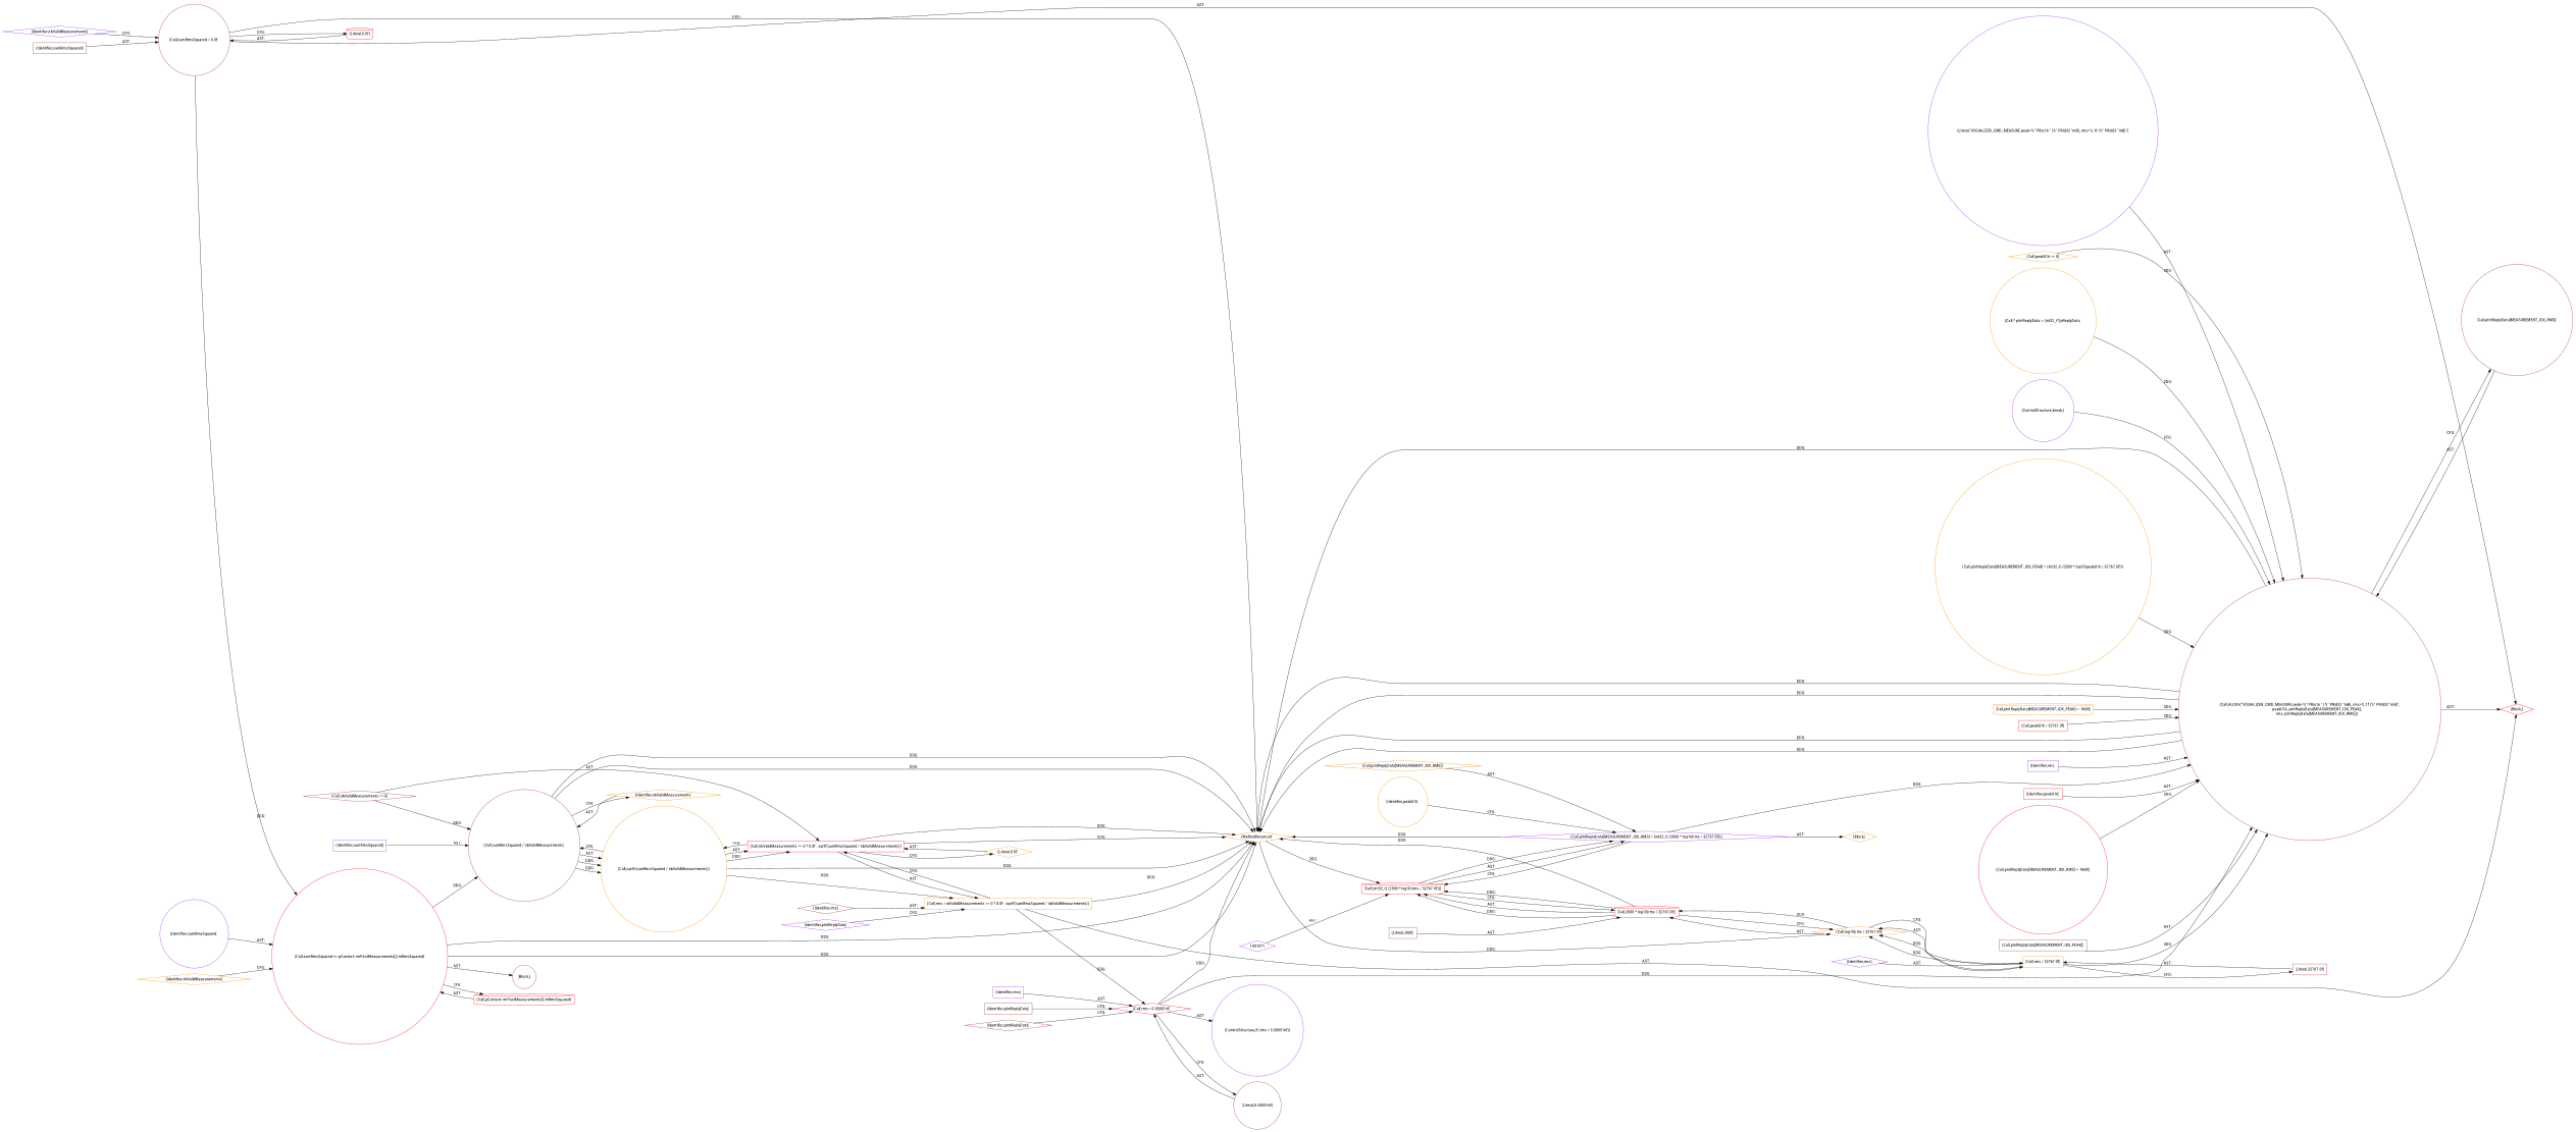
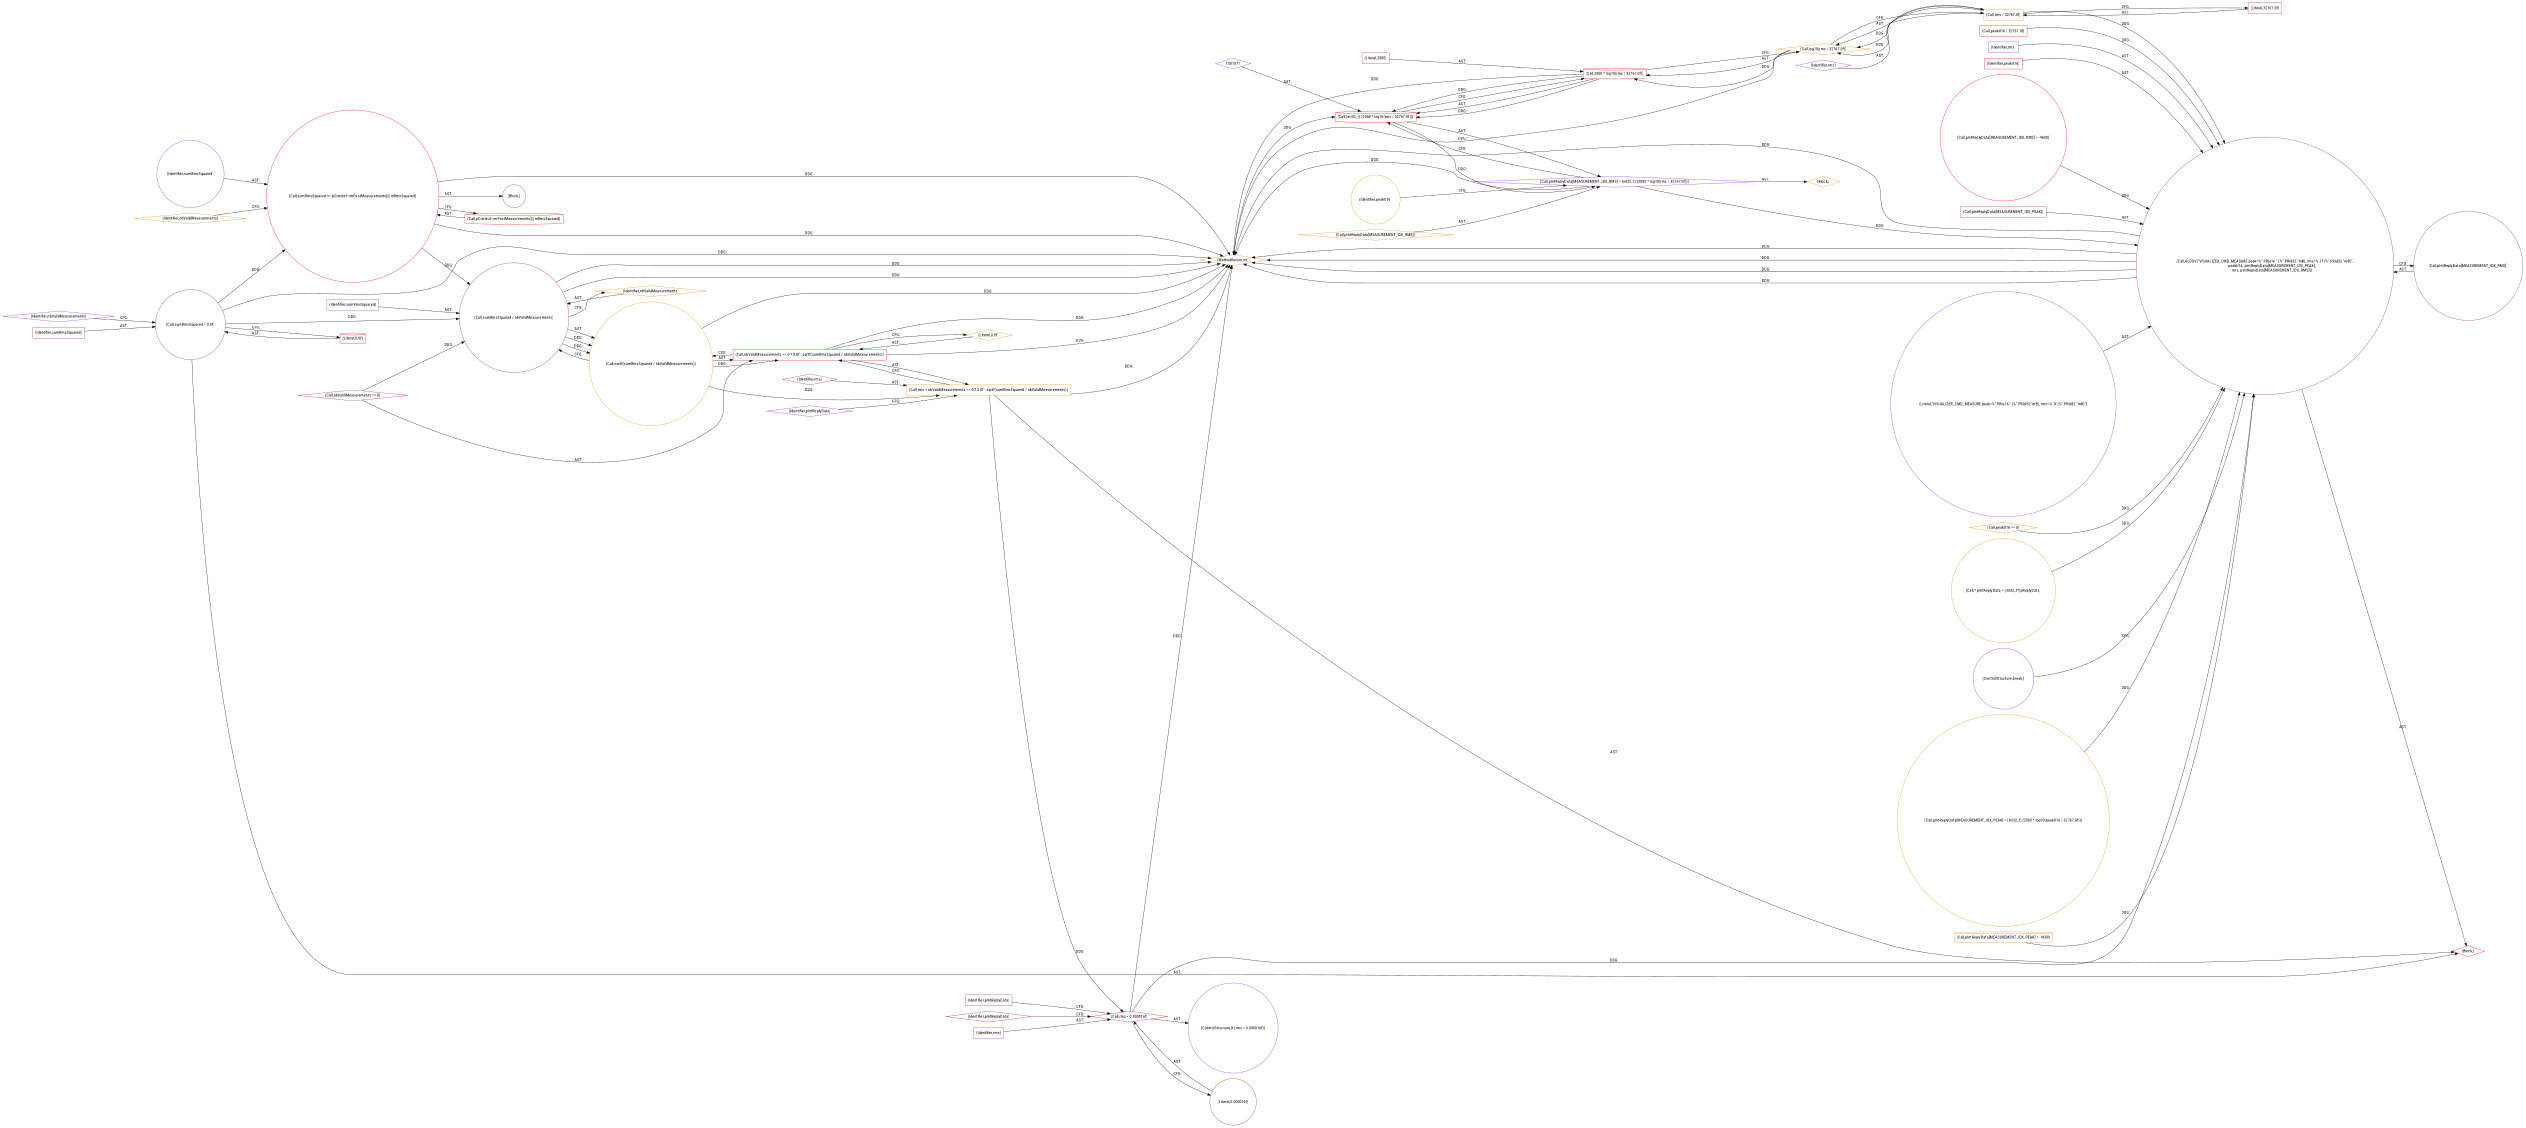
  digraph {
    fontname="Roboto Condensed"
    rankdir=LR
    node [color=darkorange fontname="Roboto Condensed" shape=diamond]
    edge [fontname="Roboto Condensed"]
    n1 [color=red label="(Call,sumRmsSquared += pContext->mPastMeasurements[i].mRmsSquared)" shape=circle]
    n2 [color=brown label="(Call,sumRmsSquared / nbValidMeasurements)" shape=circle]
    n3 [color=brown label="(Block,)" shape=circle]
    n4 [label="(MethodReturn,int)"]
    n5 [color=red label="(Call,pContext->mPastMeasurements[i].mRmsSquared)" shape=cylinder]
    n6 [label="(Call,sqrtf(sumRmsSquared / nbValidMeasurements))" shape=circle]
    n7 [label="(Identifier,nbValidMeasurements)"]
    n8 [color=red label="(Call,(int32_t) (2000 * log10(rms / 32767.0f)))" shape=cylinder]
    n9 [color=brown label="(Call,sumRmsSquared = 0.0f)" shape=circle]
    n10 [color=red label="(Block,)"]
    n11 [color=red label="(Literal,0.0f)" shape=cylinder]
    n12 [label="(Call,rms = nbValidMeasurements == 0 ? 0.0f : sqrtf(sumRmsSquared / nbValidMeasurements))" shape=box]
    n13 [color=red label="(Call,nbValidMeasurements == 0 ? 0.0f : sqrtf(sumRmsSquared / nbValidMeasurements))" shape=box]
    n14 [color=red label="(Call,rms < 0.000016f)"]
    n15 [label="(Literal,0.0f)"]
    n16 [color=brown label="(Call,ALOGV(\"VISUALIZER_CMD_MEASURE peak=%\" PRIu16 \" (%\" PRId32 \"mB), rms=%.1f (%\" PRId32 \"mB)\",\n                peakU16, pIntReplyData[MEASUREMENT_IDX_PEAK],\n                rms, pIntReplyData[MEASUREMENT_IDX_RMS]))" shape=circle]
    n17 [color=purple label="(ControlStructure,if (rms < 0.000016f))" shape=circle]
    n18 [color=brown label="(Literal,0.000016f)" shape=circle]
    n19 [label="(Call,rms / 32767.0f)" shape=box]
    n20 [label="(Call,log10(rms / 32767.0f))"]
    n21 [color=brown label="(Literal,32767.0f)" shape=box]
    n22 [color=brown label="(Call,pIntReplyData[MEASUREMENT_IDX_RMS])" shape=circle]
    n23 [color=red label="(Call,2000 * log10(rms / 32767.0f))" shape=cylinder]
    n24 [color=purple label="(Call,pIntReplyData[MEASUREMENT_IDX_RMS] = (int32_t) (2000 * log10(rms / 32767.0f)))"]
    n25 [label="(Block,)"]
    n26 [color=red label="(Identifier,peakU16)" shape=box]
    n27 [color=purple label="(Identifier,sumRmsSquared)" shape=circle]
    n28 [color=purple label="(Identifier,sumRmsSquared)" shape=box]
    n29 [color=purple label="(Identifier,rms)" shape=box]
    n30 [color=red label="(Call,pIntReplyData[MEASUREMENT_IDX_RMS] = -9600)" shape=circle]
    n31 [label="(Identifier,nbValidMeasurements)"]
    n32 [label="(Identifier,peakU16)" shape=circle]
    n33 [color=purple label="(Identifier,rms)"]
    n34 [label="(Call,pIntReplyData[MEASUREMENT_IDX_RMS])"]
    n35 [color=brown label="(Call,pIntReplyData[MEASUREMENT_IDX_PEAK])" shape=box]
    n36 [color=purple label="(Identifier,nbValidMeasurements)"]
    n37 [color=purple label="(Literal,\"VISUALIZER_CMD_MEASURE peak=%\" PRIu16 \" (%\" PRId32 \"mB), rms=%.1f (%\" PRId32 \"mB)\")" shape=circle]
    n38 [label="(Call,peakU16 == 0)"]
    n39 [color=brown label="(Literal,2000)" shape=box]
    n40 [label="(Call,* pIntReplyData = (int32_t*)pReplyData)" shape=circle]
    n41 [color=brown label="(Identifier,pIntReplyData)" shape=box]
    n42 [color=purple label="(ControlStructure,break;)" shape=circle]
    n43 [color=brown label="(Identifier,rms)"]
    n44 [color=brown label="(Call,nbValidMeasurements == 0)"]
    n45 [label="(Call,pIntReplyData[MEASUREMENT_IDX_PEAK] = (int32_t) (2000 * log10(peakU16 / 32767.0f)))" shape=circle]
    n46 [label="(Call,pIntReplyData[MEASUREMENT_IDX_PEAK] = -9600)" shape=cylinder]
    n47 [color=brown label="(Identifier,pIntReplyData)"]
    n48 [color=brown label="(Identifier,sumRmsSquared)" shape=box]
    n49 [color=red label="(Call,peakU16 / 32767.0f)" shape=box]
    n50 [color=purple label="(Identifier,rms)" shape=box]
    n51 [color=purple label="(Identifier,pIntReplyData)"]
    1001071 [color=purple]
    n1 -> n2 [label="DDG: "]
    n1 -> n3 [label="AST: "]
    n1 -> n4 [label="DDG: "]
    n1 -> n4 [label="DDG: "]
    n1 -> n5 [label="CFG: "]
    n2 -> n4 [label="DDG: "]
    n2 -> n4 [label="DDG: "]
    n2 -> n6 [label="AST: "]
    n2 -> n6 [label="DDG: "]
    n2 -> n6 [label="DDG: "]
    n2 -> n7 [label="CFG: "]
    n4 -> n8 [label="DDG: "]
    n5 -> n1 [label="AST: "]
    n6 -> n2 [label="CFG: "]
    n6 -> n4 [label="DDG: "]
    n6 -> n12 [label="DDG: "]
    n6 -> n13 [label="AST: "]
    n6 -> n13 [label="DDG: "]
    n7 -> n2 [label="AST: "]
    n8 -> n23 [label="CFG: "]
    n8 -> n24 [label="AST: "]
    n8 -> n24 [label="DDG: "]
    n9 -> n1 [label="DDG: "]
+   n9 -> n2 [label="DDG: "]
    n9 -> n4 [label="DDG: "]
    n9 -> n10 [label="AST: "]
    n9 -> n11 [label="CFG: "]
    n11 -> n9 [label="AST: "]
    n12 -> n4 [label="DDG: "]
    n12 -> n10 [label="AST: "]
    n12 -> n13 [label="CFG: "]
    n12 -> n14 [label="DDG: "]
    n13 -> n4 [label="DDG: "]
    n13 -> n4 [label="DDG: "]
    n13 -> n6 [label="CFG: "]
    n13 -> n12 [label="AST: "]
    n13 -> n15 [label="CFG: "]
    n14 -> n4 [label="DDG: "]
    n14 -> n16 [label="DDG: "]
    n14 -> n17 [label="AST: "]
    n14 -> n18 [label="CFG: "]
    n15 -> n13 [label="AST: "]
    n16 -> n4 [label="DDG: "]
    n16 -> n4 [label="DDG: "]
    n16 -> n4 [label="DDG: "]
    n16 -> n4 [label="DDG: "]
    n16 -> n4 [label="DDG: "]
    n16 -> n10 [label="AST: "]
    n16 -> n22 [label="CFG: "]
    n18 -> n14 [label="AST: "]
    n19 -> n16 [label="DDG: "]
    n19 -> n20 [label="AST: "]
    n19 -> n20 [label="DDG: "]
    n19 -> n20 [label="DDG: "]
    n19 -> n21 [label="CFG: "]
-   n4 -> n20 [label="DDG: "]
+   n20 -> n4 [label="DDG: "]
    n20 -> n19 [label="CFG: "]
    n20 -> n23 [label="AST: "]
    n20 -> n23 [label="DDG: "]
    n21 -> n19 [label="AST: "]
    n22 -> n16 [label="AST: "]
    n23 -> n4 [label="DDG: "]
    n23 -> n8 [label="AST: "]
    n23 -> n8 [label="DDG: "]
    n23 -> n8 [label="DDG: "]
    n23 -> n20 [label="CFG: "]
    n24 -> n4 [label="DDG: "]
    n24 -> n8 [label="CFG: "]
    n24 -> n16 [label="DDG: "]
    n24 -> n25 [label="AST: "]
    n26 -> n16 [label="AST: "]
    n27 -> n1 [label="AST: "]
    n28 -> n2 [label="AST: "]
    n29 -> n14 [label="AST: "]
    n30 -> n16 [label="DDG: "]
    n31 -> n1 [label="CFG: "]
    n32 -> n24 [label="CFG: "]
    n33 -> n19 [label="AST: "]
    n34 -> n24 [label="AST: "]
    n35 -> n16 [label="AST: "]
    n36 -> n9 [label="CFG: "]
    n37 -> n16 [label="AST: "]
    n38 -> n16 [label="DDG: "]
    n39 -> n23 [label="AST: "]
    n40 -> n16 [label="DDG: "]
    n41 -> n14 [label="CFG: "]
    n42 -> n16 [label="CFG: "]
    n43 -> n12 [label="AST: "]
    n44 -> n2 [label="DDG: "]
    n44 -> n13 [label="AST: "]
    n45 -> n16 [label="DDG: "]
    n46 -> n16 [label="DDG: "]
    n47 -> n14 [label="CFG: "]
    n48 -> n9 [label="AST: "]
    n49 -> n16 [label="DDG: "]
    n50 -> n16 [label="AST: "]
    n51 -> n12 [label="CFG: "]
    1001071 -> n8 [label="AST: "]
  }
